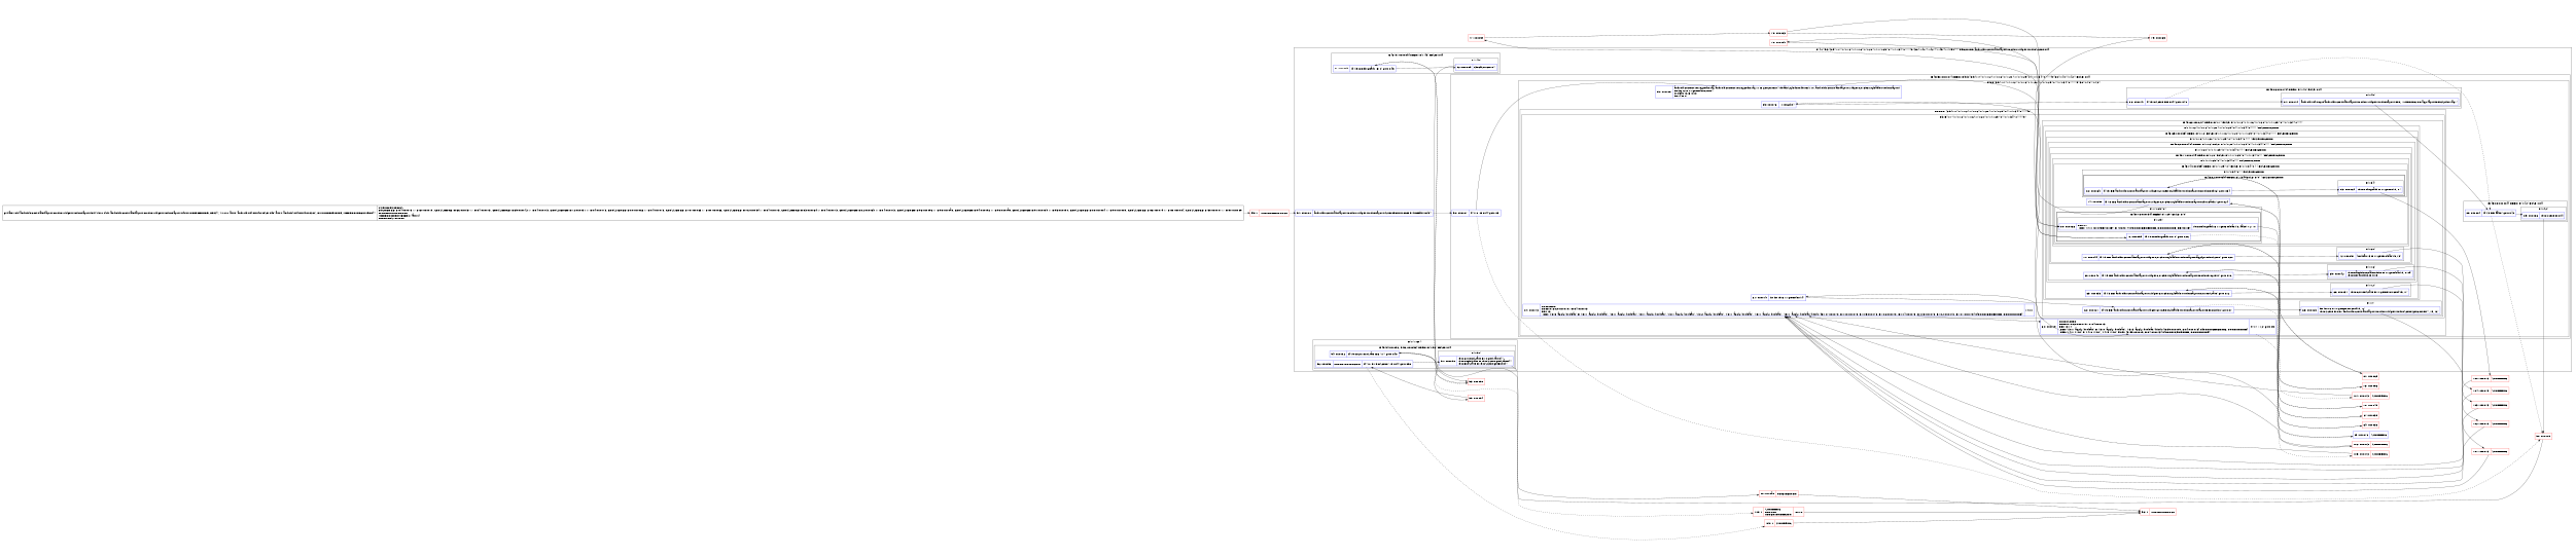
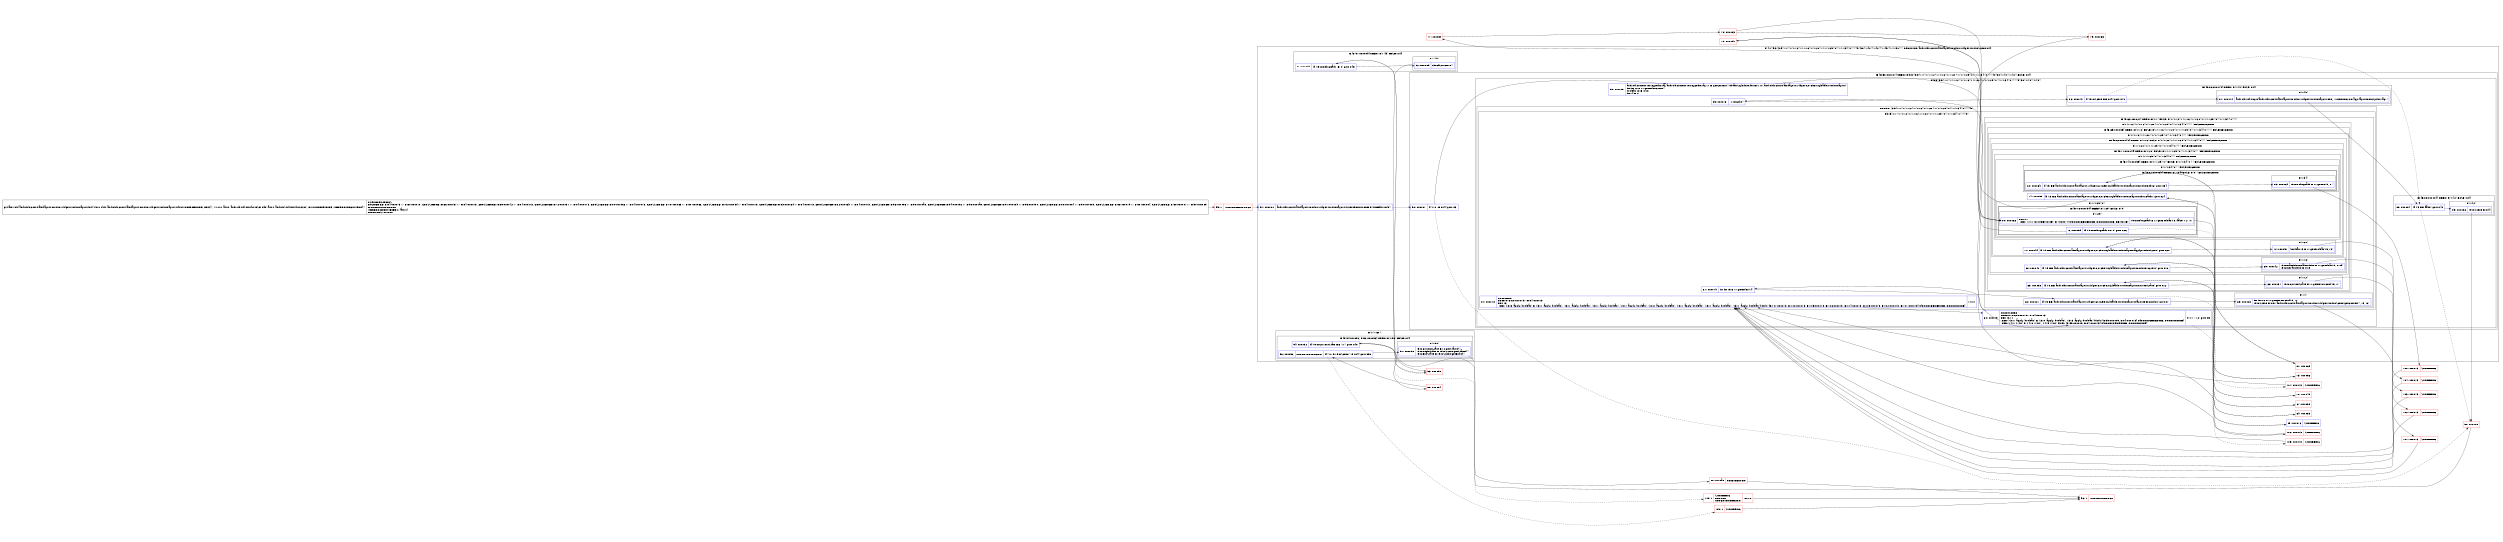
  digraph {
    rankdir=LR
    node [color=blue shape=record]
    n1 [label="{63\:\ 0x0023|int int r6 = r1.getResourceId(r5, \-1)\lr9.mScene = new androidx.constraintlayout.motion.widget.MotionScene(getContext(), r9, r6)\l}"]
    n2 [label="{66\:\ 0x0037|r9.mCurrentState = r1.getResourceId(r5, \-1)\l}"]
    n3 [label="{69\:\ 0x0042|r9.mTransitionGoalPosition = r1.getFloat(r5, 0.0f)\lr9.mInTransition = true\l}"]
    n4 [label="{72\:\ 0x0051|boolean r3 = r1.getBoolean(r5, r3)\l}"]
    n5 [label="{80\:\ 0x0066|PHI: r7 \l  PHI: (r7v1 int A[REMOVE]) =  binds: [] A[DONT_GENERATE, DONT_INLINE, REMOVE]\l|r9.mDebugPath = r1.getBoolean(r5, false) ? 2 : 0\l}"]
    n6 [label="{76\:\ 0x005d|if (r9.mDebugPath == 0) goto L26\l}"]
    n7 [label="{83\:\ 0x006d|r9.mDebugPath = r1.getInt(r5, 0)\l}"]
    n8 [label="{82\:\ 0x006b|if (r5 == androidx.constraintlayout.widget.C0169R.styleable.MotionLayout_motionDebug) goto L34\l}"]
    n9 [label="{74\:\ 0x0059|if (r5 == androidx.constraintlayout.widget.C0169R.styleable.MotionLayout_showPaths) goto L24\l}"]
    n10 [label="{71\:\ 0x004f|if (r5 == androidx.constraintlayout.widget.C0169R.styleable.MotionLayout_applyMotionScene) goto L20\l}"]
    n11 [label="{68\:\ 0x0040|if (r5 == androidx.constraintlayout.widget.C0169R.styleable.MotionLayout_motionProgress) goto L16\l}"]
    n12 [label="{65\:\ 0x0035|if (r5 == androidx.constraintlayout.widget.C0169R.styleable.MotionLayout_currentState) goto L12\l}"]
    n13 [label="{62\:\ 0x0021|if (r5 == androidx.constraintlayout.widget.C0169R.styleable.MotionLayout_layoutDescription) goto L7\l}"]
    n14 [label="{61\:\ 0x001b|int int r5 = r1.getIndex(r4)\l}"]
    n15 [label="{84\:\ 0x0073|LOOP_END\lLOOP:0: B:60:0x0019\-\>B:84:0x0073\lPHI: r3 \l  PHI: (r3v3 'apply' boolean) = (r3v1 'apply' boolean), (r3v1 'apply' boolean), (r3v1 'apply' boolean), (r3v1 'apply' boolean), (r3v2 'apply' boolean), (r3v1 'apply' boolean), (r3v1 'apply' boolean), (r3v1 'apply' boolean) binds: [B:107:0x0073, B:100:0x0073, B:105:0x0073, B:106:0x0073, B:104:0x0073, B:103:0x0073, B:102:0x0073, B:101:0x0073] A[DONT_GENERATE, DONT_INLINE]\l|r4++\l}"]
    n16 [label="{60\:\ 0x0019|LOOP_START\lLOOP:0: B:60:0x0019\-\>B:84:0x0073\lPHI: r3 r4 \l  PHI: (r3v1 'apply' boolean) = (r3v0 'apply' boolean), (r3v3 'apply' boolean) binds: [B:59:0x0009, B:84:0x0073] A[DONT_GENERATE, DONT_INLINE]\l  PHI: (r4v1 'i' int) = (r4v0 'i' int), (r4v5 'i' int) binds: [B:59:0x0009, B:84:0x0073] A[DONT_GENERATE, DONT_INLINE]\l|if (r4 \< r2) goto L5\l}"]
    n17 [label="{89\:\ 0x0086|r9.mScene = null\l}"]
    n18 [label="{88\:\ 0x0084|if (r3 == false) goto L42\l}"]
    n19 [label="{87\:\ 0x007d|android.util.Log.e(androidx.constraintlayout.motion.widget.MotionLayout.TAG, \"WARNING NO app:layoutDescription tag\")\l}"]
    n20 [label="{86\:\ 0x007b|if (r9.mScene == null) goto L40\l}"]
    n21 [label="{59\:\ 0x0009|android.content.res.TypedArray android.content.res.TypedArray r1 = getContext().obtainStyledAttributes(r10, androidx.constraintlayout.widget.C0169R.styleable.MotionLayout)\lint int r2 = r1.getIndexCount()\lboolean r3 = true\lint r4 = 0\l}"]
    n22 [label="{85\:\ 0x0076|r1.recycle()\l}"]
    n23 [label="{58\:\ 0x0007|if (r10 != null) goto L3\l}"]
    n24 [label="{92\:\ 0x008d|checkStructure()\l}"]
    n25 [label="{91\:\ 0x008b|if (r9.mDebugPath != 0) goto L45\l}"]
    n26 [label="{97\:\ 0x0098|r9.mCurrentState = r0.getStartId()\lr9.mBeginState = r9.mScene.getStartId()\lr9.mEndState = r9.mScene.getEndId()\l}"]
    n27 [label="{94\:\ 0x0092|if (r9.mCurrentState == (\-1)) goto L48\l}"]
    n28 [label="{96\:\ 0x0096|ADDED_TO_REGION\l|if ((r0 = r9.mScene) != null) goto L50\l}"]
    n29 [label="{57\:\ 0x0000|androidx.constraintlayout.motion.widget.MotionLayout.IS_IN_EDIT_MODE = isInEditMode()\l}"]
    n30 [color=red label="{101\:\ 0x0073|SYNTHETIC\l}"]
    n31 [color=red label="{102\:\ 0x0073|SYNTHETIC\l}"]
    n32 [color=red label="{103\:\ 0x0073|SYNTHETIC\l}"]
    n33 [color=red label="{104\:\ 0x0073|SYNTHETIC\l}"]
    n34 [color=red label="{106\:\ 0x0073|SYNTHETIC\l}"]
    n35 [color=red label="{77\:\ 0x005f}"]
    n36 [color=red label="{105\:\ 0x0073|SYNTHETIC\l}"]
    n37 [color=red label="{100\:\ 0x0073|SYNTHETIC\l}"]
    n38 [color=red label="{107\:\ 0x0073|SYNTHETIC\l}"]
    n39 [color=red label="{75\:\ 0x005b}"]
    n40 [color=red label="{81\:\ 0x0069}"]
    n41 [color=red label="{73\:\ 0x0056}"]
    n42 [color=red label="{70\:\ 0x004d}"]
    n43 [color=red label="{67\:\ 0x003e}"]
    n44 [color=red label="{64\:\ 0x0033}"]
    n45 [label="{99\:\ 0x0076|SYNTHETIC\l}"]
    n46 [color=red label="{90\:\ 0x0089}"]
    n47 [color=red label="{93\:\ 0x0090}"]
    n48 [color=red label="{98\:\ 0x00ae|ORIG_RETURN\l}"]
    n49 [color=red label="{95\:\ 0x0094}"]
    n50 [color=red label="{108\:\ ?|SYNTHETIC\lRETURN\lADDED_TO_REGION\l|return\l}"]
    n51 [color=red label="{109\:\ ?|SYNTHETIC\l}"]
    n52 [color=red label="{78\:\ 0x0063}"]
    n53 [color=red label="{56\:\ ?|MTH_EXIT_BLOCK\l}"]
    n54 [color=red label="{55\:\ ?|MTH_ENTER_BLOCK\l}"]
    n55 [color=red label="{79\:\ 0x0065}"]
    n56 [label="{private void androidx.constraintlayout.motion.widget.MotionLayout.init((r9v0 'this' androidx.constraintlayout.motion.widget.MotionLayout A[IMMUTABLE_TYPE, THIS]), (r10v0 'attrs' android.util.AttributeSet A[D('attrs' android.util.AttributeSet), IMMUTABLE_TYPE, METHOD_ARGUMENT]))  | USE_LINES_HINTS\lBACK_EDGE: B:84:0x0073 \-\> B:60:0x0019, CROSS_EDGE: B:66:0x0037 \-\> B:84:0x0073, CROSS_EDGE: B:69:0x0042 \-\> B:84:0x0073, CROSS_EDGE: B:72:0x0051 \-\> B:84:0x0073, CROSS_EDGE: B:80:0x0066 \-\> B:84:0x0073, CROSS_EDGE: B:78:0x0063 \-\> B:80:0x0066, CROSS_EDGE: B:76:0x005d \-\> B:84:0x0073, CROSS_EDGE: B:83:0x006d \-\> B:84:0x0073, CROSS_EDGE: B:82:0x006b \-\> B:84:0x0073, CROSS_EDGE: B:96:0x0096 \-\> B:98:0x00ae, CROSS_EDGE: B:94:0x0092 \-\> B:98:0x00ae, CROSS_EDGE: B:91:0x008b \-\> B:93:0x0090, CROSS_EDGE: B:88:0x0084 \-\> B:90:0x0089, CROSS_EDGE: B:86:0x007b \-\> B:88:0x0084, CROSS_EDGE: B:58:0x0007 \-\> B:90:0x0089\lINLINE_NOT_NEEDED\lMETHOD_PARAMETERS: [attrs]\lTYPE_VARS: EMPTY\l}" color=""]
    subgraph cluster_1 {
      label="R(4:1|(5:3|(3:5|(1:7)(1:(1:12)(1:(1:16)(1:(1:20)(1:(1:(1:29)(0))(1:(1:34)(0))))))|9)|38|(1:40)|(1:42))|(1:45)|(1:(1:50))) | DECL_VAR: androidx.constraintlayout.motion.widget.MotionScene null\l"
      n29
      subgraph cluster_2 {
        label="IF [B:58:0x0007] THEN: R(5:3|(3:5|(1:7)(1:(1:12)(1:(1:16)(1:(1:20)(1:(1:(1:29)(0))(1:(1:34)(0))))))|9)|38|(1:40)|(1:42)) ELSE: null"
        n23
        subgraph cluster_3 {
          label="R(5:3|(3:5|(1:7)(1:(1:12)(1:(1:16)(1:(1:20)(1:(1:(1:29)(0))(1:(1:34)(0))))))|9)|38|(1:40)|(1:42))"
          n21
          n22
          subgraph cluster_4 {
            label="LOOP:0: (3:5|(1:7)(1:(1:12)(1:(1:16)(1:(1:20)(1:(1:(1:29)(0))(1:(1:34)(0))))))|9)"
            n16
            subgraph cluster_5 {
              label="R(3:5|(1:7)(1:(1:12)(1:(1:16)(1:(1:20)(1:(1:(1:29)(0))(1:(1:34)(0))))))|9)"
              n14
              n15
              subgraph cluster_6 {
                label="IF [B:62:0x0021] THEN: R(1:7) ELSE: R(1:(1:12)(1:(1:16)(1:(1:20)(1:(1:(1:29)(0))(1:(1:34)(0))))))"
                n13
                subgraph cluster_7 {
                  label="R(1:7)"
                  n1
                }
                subgraph cluster_8 {
                  label="R(1:(1:12)(1:(1:16)(1:(1:20)(1:(1:(1:29)(0))(1:(1:34)(0)))))) | ELSE_IF_CHAIN\l"
                  subgraph cluster_9 {
                    label="IF [B:65:0x0035] THEN: R(1:12) ELSE: R(1:(1:16)(1:(1:20)(1:(1:(1:29)(0))(1:(1:34)(0))))) | ELSE_IF_CHAIN\l"
                    n12
                    subgraph cluster_10 {
                      label="R(1:12)"
                      n2
                    }
                    subgraph cluster_11 {
                      label="R(1:(1:16)(1:(1:20)(1:(1:(1:29)(0))(1:(1:34)(0))))) | ELSE_IF_CHAIN\l"
                      subgraph cluster_12 {
                        label="IF [B:68:0x0040] THEN: R(1:16) ELSE: R(1:(1:20)(1:(1:(1:29)(0))(1:(1:34)(0)))) | ELSE_IF_CHAIN\l"
                        n11
                        subgraph cluster_13 {
                          label="R(1:16)"
                          n3
                        }
                        subgraph cluster_14 {
                          label="R(1:(1:20)(1:(1:(1:29)(0))(1:(1:34)(0)))) | ELSE_IF_CHAIN\l"
                          subgraph cluster_15 {
                            label="IF [B:71:0x004f] THEN: R(1:20) ELSE: R(1:(1:(1:29)(0))(1:(1:34)(0))) | ELSE_IF_CHAIN\l"
                            n10
                            subgraph cluster_16 {
                              label="R(1:20)"
                              n4
                            }
                            subgraph cluster_17 {
                              label="R(1:(1:(1:29)(0))(1:(1:34)(0))) | ELSE_IF_CHAIN\l"
                              subgraph cluster_18 {
                                label="IF [B:74:0x0059] THEN: R(1:(1:29)(0)) ELSE: R(1:(1:34)(0)) | ELSE_IF_CHAIN\l"
                                n9
                                subgraph cluster_19 {
                                  label="R(1:(1:29)(0))"
                                  subgraph cluster_20 {
                                    label="IF [B:76:0x005d] THEN: R(1:29) ELSE: R(0)"
                                    n6
                                    subgraph cluster_21 {
                                      label="R(1:29)"
                                      n5
                                    }
                                    subgraph cluster_22 {
                                      label="R(0)"
                                    }
                                  }
                                }
                                subgraph cluster_23 {
                                  label="R(1:(1:34)(0)) | ELSE_IF_CHAIN\l"
                                  subgraph cluster_24 {
                                    label="IF [B:82:0x006b] THEN: R(1:34) ELSE: R(0) | ELSE_IF_CHAIN\l"
                                    n8
                                    subgraph cluster_25 {
                                      label="R(1:34)"
                                      n7
                                    }
                                    subgraph cluster_26 {
                                      label="R(0)"
                                    }
                                  }
                                }
                              }
                            }
                          }
                        }
                      }
                    }
                  }
                }
              }
            }
          }
          subgraph cluster_27 {
            label="IF [B:88:0x0084] THEN: R(1:42) ELSE: null"
            n18
            subgraph cluster_28 {
              label="R(1:42)"
              n17
            }
          }
          subgraph cluster_29 {
            label="IF [B:86:0x007b] THEN: R(1:40) ELSE: null"
            n20
            subgraph cluster_30 {
              label="R(1:40)"
              n19
            }
          }
        }
      }
      subgraph cluster_31 {
        label="IF [B:91:0x008b] THEN: R(1:45) ELSE: null"
        n25
        subgraph cluster_32 {
          label="R(1:45)"
          n24
        }
      }
      subgraph cluster_33 {
        label="R(1:(1:60))"
        subgraph cluster_34 {
          label="IF [B:94:0x0092, B:96:0x0096] THEN: R(1:50) ELSE: null"
          n27
          n28
          subgraph cluster_35 {
            label="R(1:50)"
            n26
          }
        }
      }
    }
    n1 -> n30
    n2 -> n31
    n3 -> n32
    n4 -> n33
    n5 -> n34
    n6 -> n35
    n6 -> n36 [style=dashed]
    n7 -> n37
    n8 -> n7
    n8 -> n38 [style=dashed]
    n9 -> n39
    n9 -> n40 [style=dashed]
    n10 -> n4
    n10 -> n41 [style=dashed]
    n11 -> n3
    n11 -> n42 [style=dashed]
    n12 -> n2
    n12 -> n43 [style=dashed]
    n13 -> n1
    n13 -> n44 [style=dashed]
    n14 -> n13
    n15 -> n16
    n16 -> n14
    n16 -> n45 [style=dashed]
    n17 -> n46
    n18 -> n17
    n18 -> n46 [style=dashed]
    n19 -> n18
    n20 -> n18 [style=dashed]
    n20 -> n19
    n21 -> n16
    n22 -> n20
    n23 -> n21
    n23 -> n46 [style=dashed]
    n24 -> n47
    n25 -> n24
    n25 -> n47 [style=dashed]
    n26 -> n48
    n27 -> n49
    n27 -> n50 [style=dashed]
    n28 -> n26
    n28 -> n51 [style=dashed]
    n29 -> n23
    n30 -> n15
    n31 -> n15
    n32 -> n15
    n33 -> n15
    n34 -> n15
    n35 -> n52
    n36 -> n15
    n37 -> n15
    n38 -> n15
-   n39 -> n6
+   n39 -> n5
    n40 -> n8
    n41 -> n9
    n42 -> n10
    n43 -> n11
    n44 -> n12
    n45 -> n22
    n46 -> n25
    n47 -> n27
    n48 -> n53
    n49 -> n28
    n50 -> n53
    n51 -> n53
    n52 -> n5
    n52 -> n55
    n54 -> n29
    n55 -> n5
    n56 -> n54
  }
